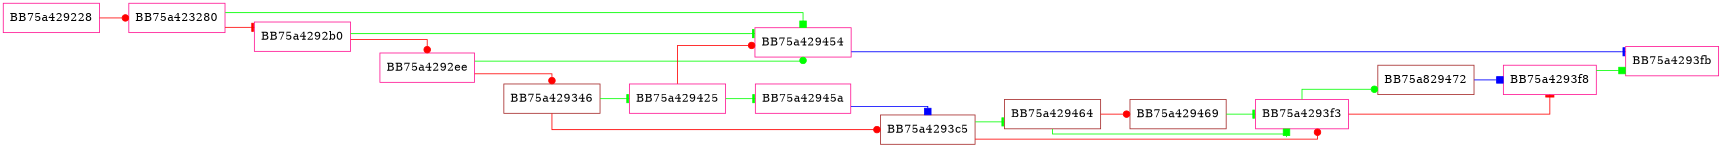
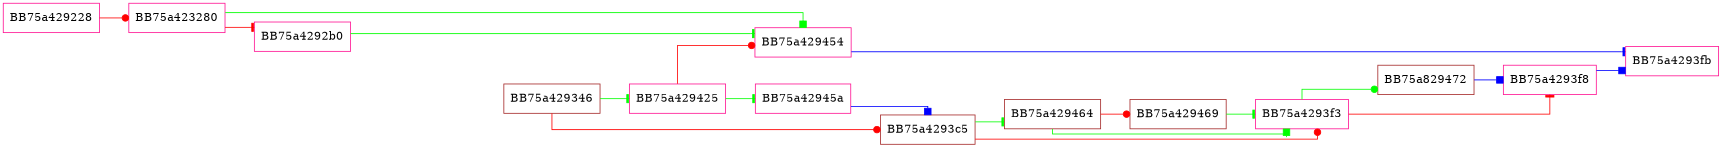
  digraph {
    rankdir=LR
    splines=ortho
    node [color=deeppink shape=box]
    edge [arrowhead=dot color=green]
    n1 [label=BB75a423280]
    BB75a429228
    BB75a429454
    BB75a4293fb
    BB75a4292b0
-   BB75a4292ee
    BB75a429346 [color=brown]
    BB75a429425
    BB75a4293c5 [color=brown]
    BB75a42945a
    BB75a429464 [color=brown]
    BB75a4293f3
    BB75a429469 [color=brown]
    n14 [color=brown label=BB75a829472]
    BB75a4293f8
    n1 -> BB75a429454 [arrowhead=box]
    n1 -> BB75a4292b0 [arrowhead=tee color=red]
    BB75a429228 -> n1 [color=red]
    BB75a429454 -> BB75a4293fb [arrowhead=tee color=blue]
    BB75a4292b0 -> BB75a429454 [arrowhead=tee]
-   BB75a4292b0 -> BB75a4292ee [color=red]
-   BB75a4292ee -> BB75a429454
-   BB75a4292ee -> BB75a429346 [color=red]
    BB75a429346 -> BB75a429425 [arrowhead=tee]
    BB75a429346 -> BB75a4293c5 [color=red]
    BB75a429425 -> BB75a429454 [color=red]
    BB75a429425 -> BB75a42945a [arrowhead=tee]
    BB75a4293c5 -> BB75a429464 [arrowhead=tee]
    BB75a4293c5 -> BB75a4293f3 [color=red]
    BB75a42945a -> BB75a4293c5 [arrowhead=box color=blue]
    BB75a429464 -> BB75a4293f3 [arrowhead=box]
    BB75a429464 -> BB75a429469 [color=red]
    BB75a4293f3 -> n14
    BB75a4293f3 -> BB75a4293f8 [arrowhead=tee color=red]
    BB75a429469 -> BB75a4293f3 [arrowhead=tee]
    n14 -> BB75a4293f8 [arrowhead=box color=blue]
-   BB75a4293f8 -> BB75a4293fb [arrowhead=box]
+   BB75a4293f8 -> BB75a4293fb [arrowhead=box color=blue]
  }
